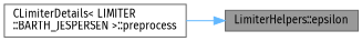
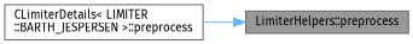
  digraph {
    rankdir=RL
    fontname="Fira Sans"
    node [fontname="Fira Sans" fontsize=10 shape=box style=filled]
-   n1 [color=gray40 fillcolor=grey60 fontcolor=black height=0.2 label="LimiterHelpers::epsilon" width=0.4]
+   n1 [color=gray40 fillcolor=grey60 fontcolor=black height=0.2 label="LimiterHelpers::preprocess" width=0.4]
    n2 [color=grey40 fillcolor=white height=0.2 label="CLimiterDetails\< LIMITER\l::BARTH_JESPERSEN \>::preprocess" width=0.4]
    n1 -> n2 [color=steelblue1 dir=back fontname="Fira Sans" fontsize=10 labelfontname=Helvetica labelfontsize=10 style=solid]
  }
